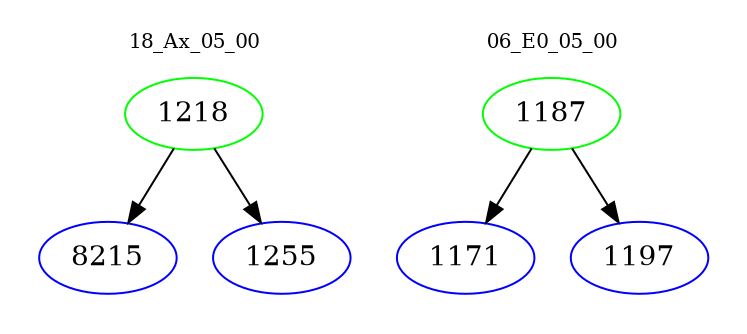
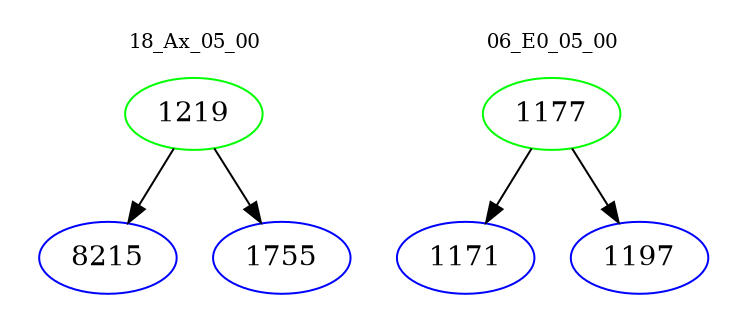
  digraph {
    node [color=blue]
    edge [color=black]
-   n1 [color=green label=1218]
+   n1 [color=green label=1219]
    n2 [label=8215]
-   n3 [label=1255]
-   n4 [color=green label=1187]
+   n3 [label=1755]
+   n4 [color=green label=1177]
    n5 [label=1171]
    n6 [label=1197]
    subgraph cluster_1 {
      color=white
      fontsize=10
      label="18_Ax_05_00"
      n1
      n2
      n3
    }
    subgraph cluster_2 {
      color=white
      fontsize=10
      label="06_E0_05_00"
      n4
      n5
      n6
    }
    n1 -> n2
    n1 -> n3
    n4 -> n5
    n4 -> n6
  }
